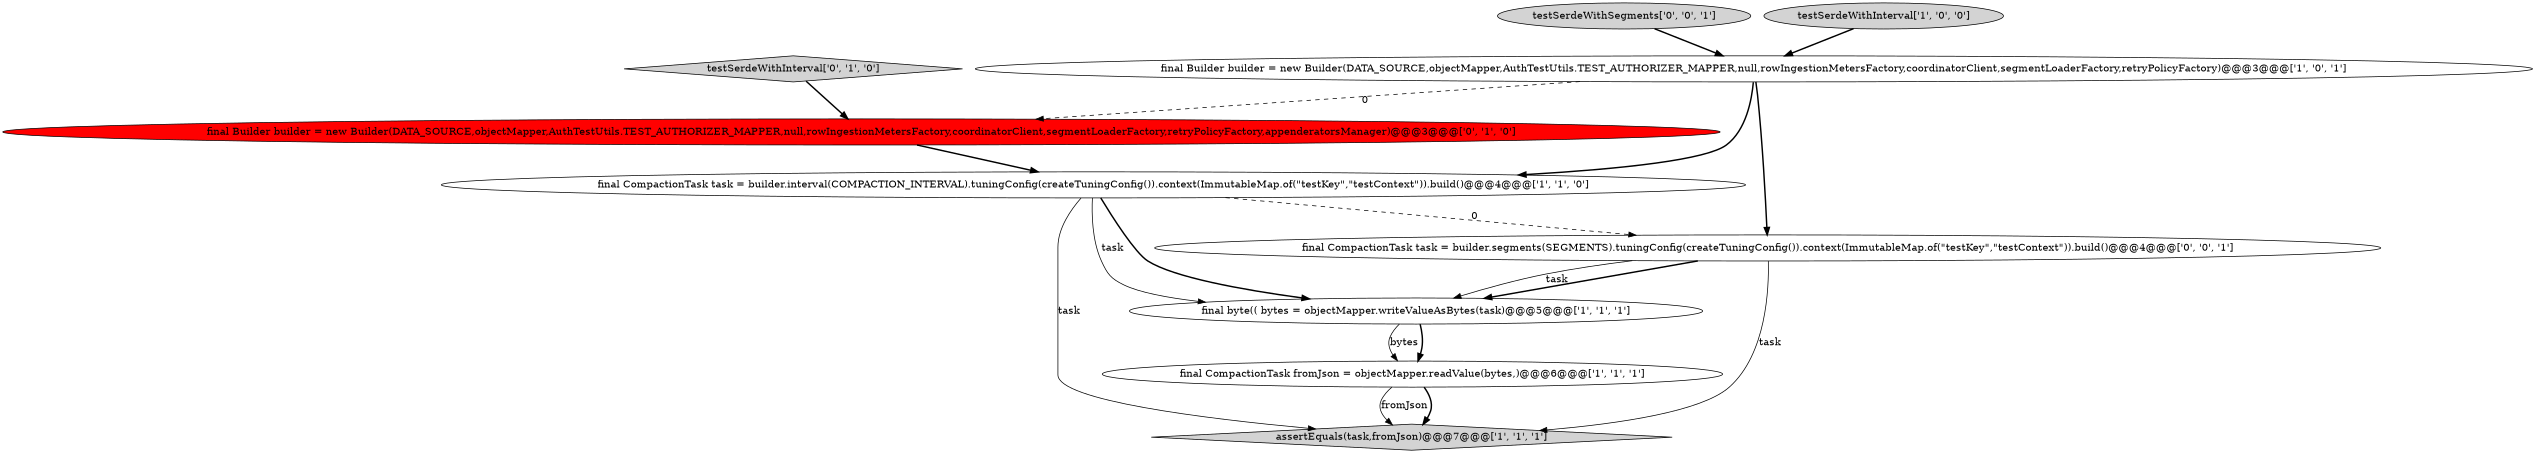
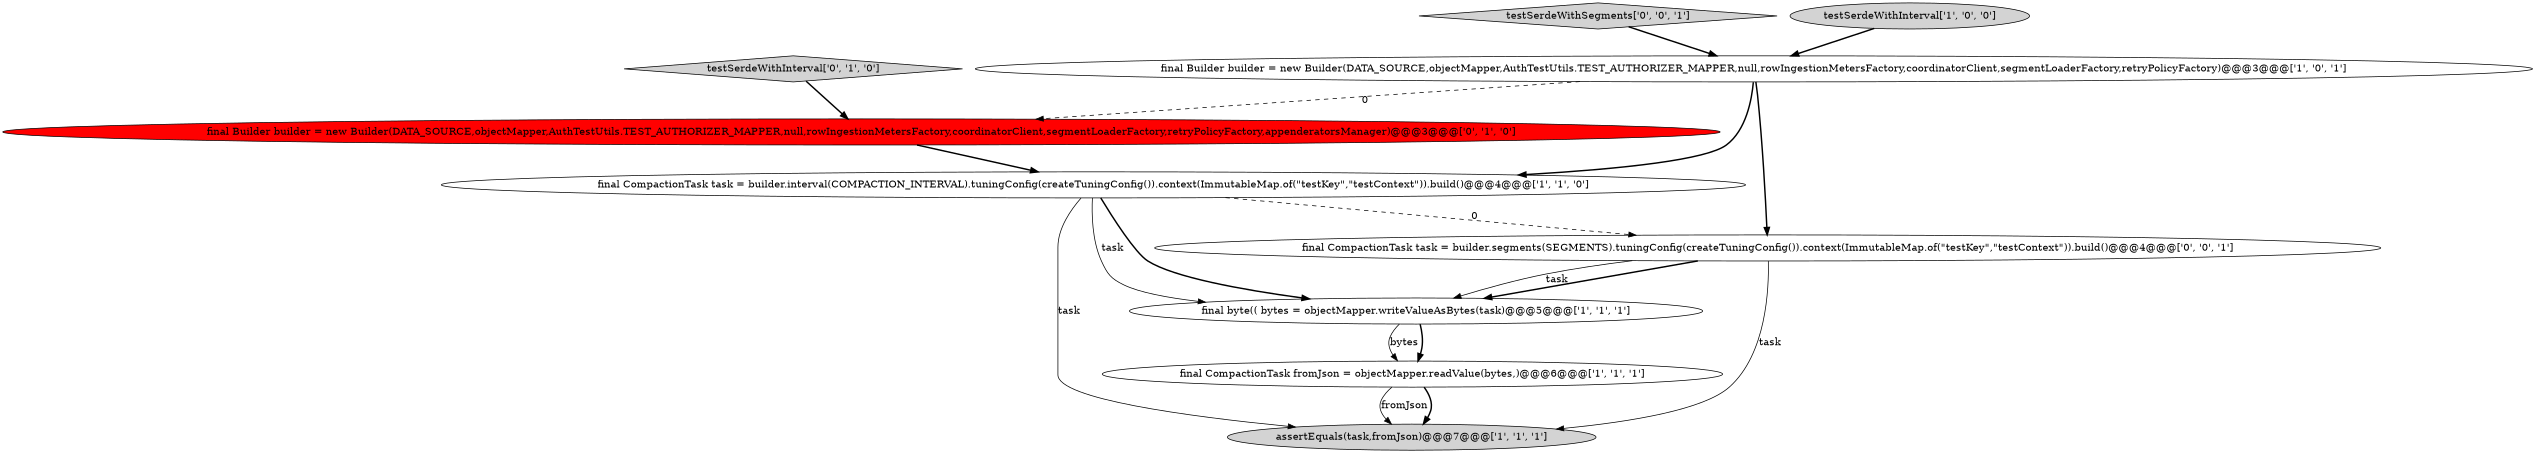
  digraph {
    node [fillcolor=white shape=ellipse style=filled]
    edge [style=bold]
    n1 [fillcolor=red label="final Builder builder = new Builder(DATA_SOURCE,objectMapper,AuthTestUtils.TEST_AUTHORIZER_MAPPER,null,rowIngestionMetersFactory,coordinatorClient,segmentLoaderFactory,retryPolicyFactory,appenderatorsManager)@@@3@@@['0', '1', '0']"]
    n2 [label="final CompactionTask task = builder.interval(COMPACTION_INTERVAL).tuningConfig(createTuningConfig()).context(ImmutableMap.of(\"testKey\",\"testContext\")).build()@@@4@@@['1', '1', '0']"]
-   n3 [fillcolor=lightgray label="assertEquals(task,fromJson)@@@7@@@['1', '1', '1']" shape=diamond]
+   n3 [fillcolor=lightgray label="assertEquals(task,fromJson)@@@7@@@['1', '1', '1']"]
    n4 [label="final CompactionTask task = builder.segments(SEGMENTS).tuningConfig(createTuningConfig()).context(ImmutableMap.of(\"testKey\",\"testContext\")).build()@@@4@@@['0', '0', '1']"]
    n5 [label="final byte(( bytes = objectMapper.writeValueAsBytes(task)@@@5@@@['1', '1', '1']"]
-   n6 [fillcolor=lightgray label="testSerdeWithSegments['0', '0', '1']"]
+   n6 [fillcolor=lightgray label="testSerdeWithSegments['0', '0', '1']" shape=diamond]
    n7 [label="final Builder builder = new Builder(DATA_SOURCE,objectMapper,AuthTestUtils.TEST_AUTHORIZER_MAPPER,null,rowIngestionMetersFactory,coordinatorClient,segmentLoaderFactory,retryPolicyFactory)@@@3@@@['1', '0', '1']"]
    n8 [label="final CompactionTask fromJson = objectMapper.readValue(bytes,)@@@6@@@['1', '1', '1']"]
    n9 [fillcolor=lightgray label="testSerdeWithInterval['0', '1', '0']" shape=diamond]
    n10 [fillcolor=lightgray label="testSerdeWithInterval['1', '0', '0']"]
    n1 -> n2
    n2 -> n3 [label=task style=solid]
    n2 -> n4 [label=0 style=dashed]
    n2 -> n5 [label=task style=solid]
    n2 -> n5
    n4 -> n3 [label=task style=solid]
    n4 -> n5
    n4 -> n5 [label=task style=solid]
    n5 -> n8
    n5 -> n8 [label=bytes style=solid]
    n6 -> n7
    n7 -> n1 [label=0 style=dashed]
    n7 -> n2
    n7 -> n4
    n8 -> n3
    n8 -> n3 [label=fromJson style=solid]
    n9 -> n1
    n10 -> n7
  }
